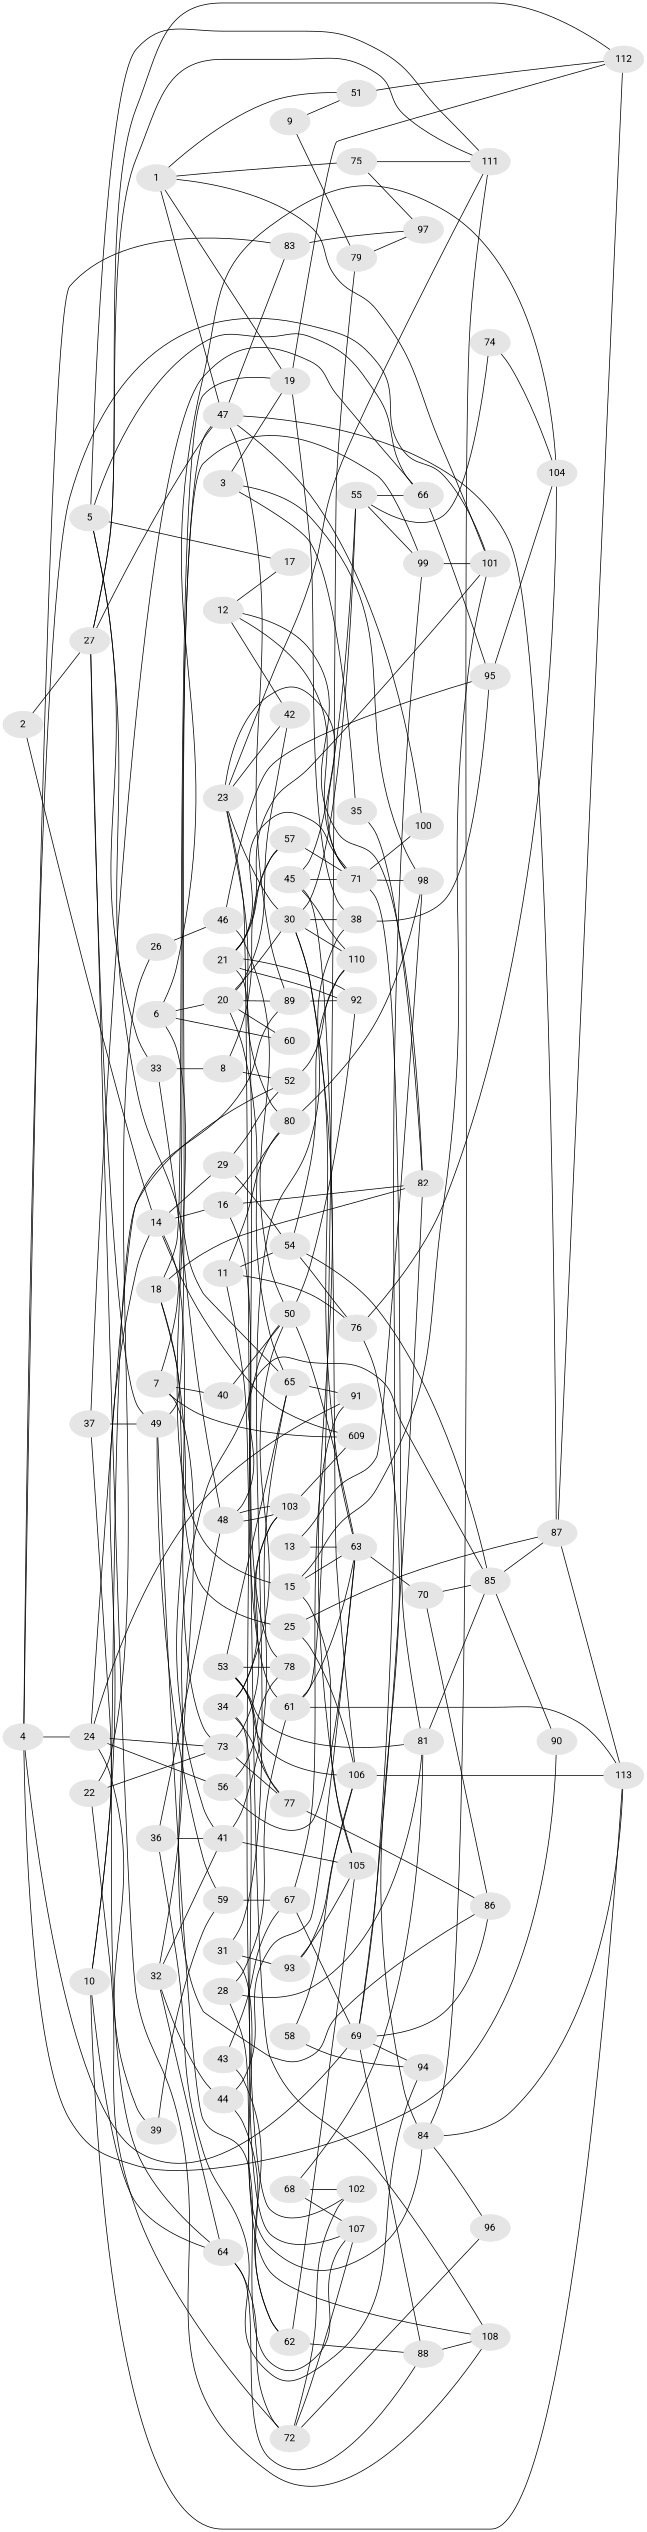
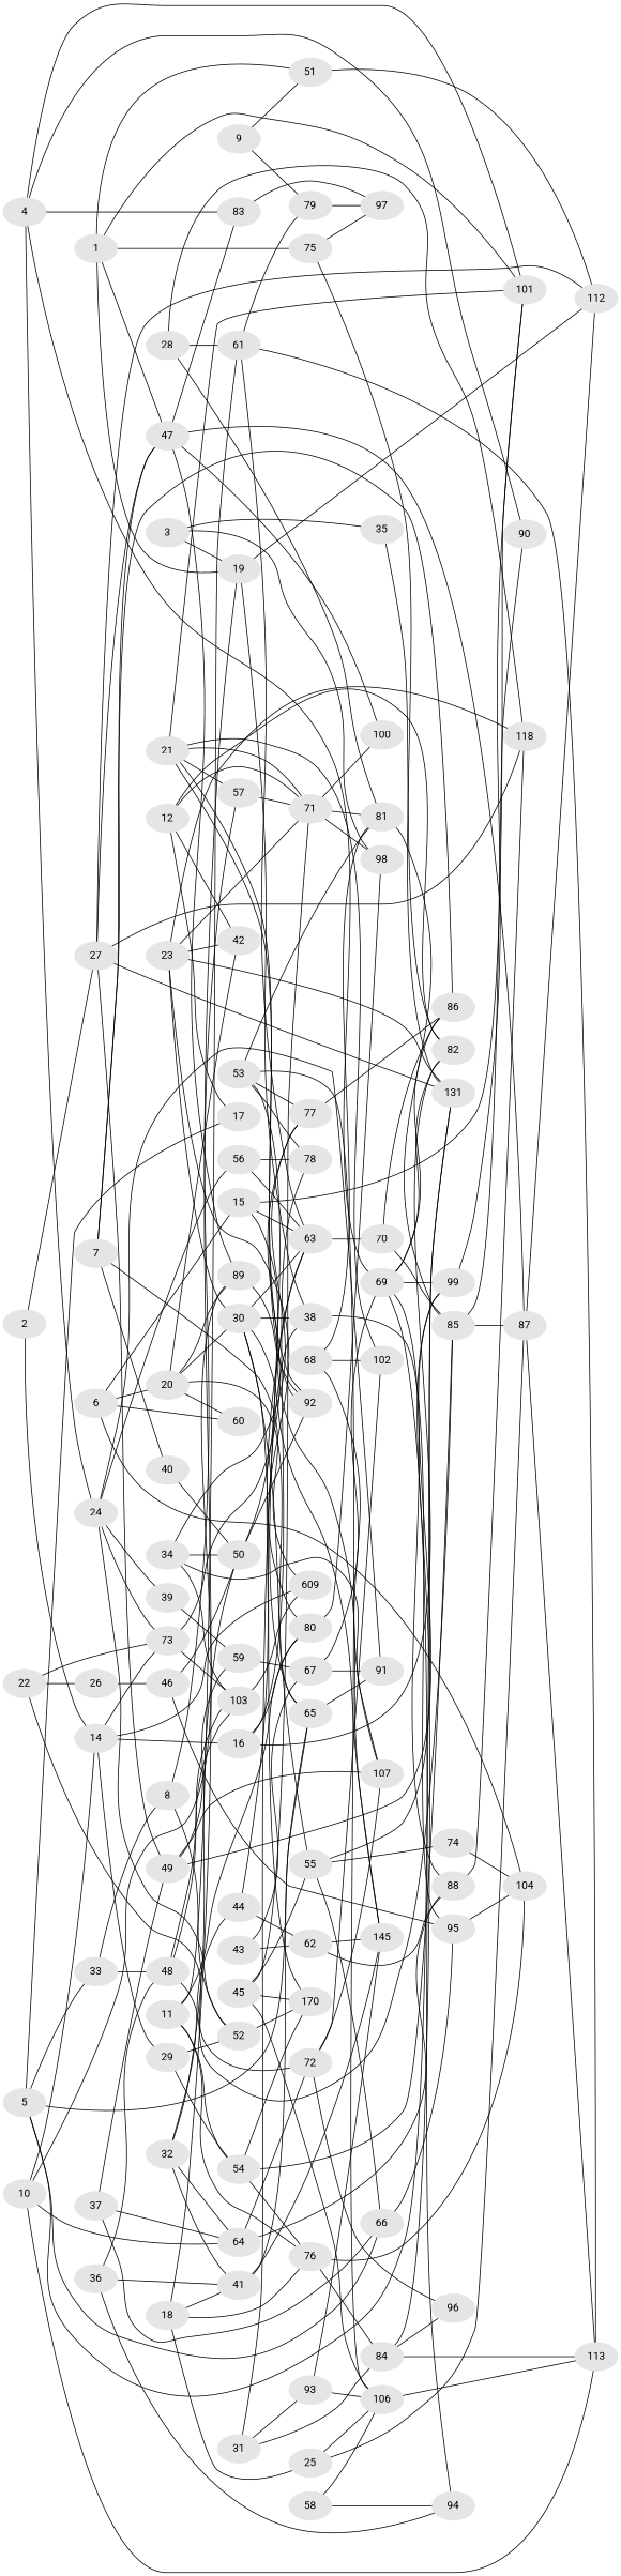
  graph {
    fontname=Roboto
    rankdir=LR
    node [color=gray90 fontname=Roboto style=filled]
    edge [fontname=Roboto]
    1
    19
    47
    51
    75
    101
    38
    112
    83
    89
    87
    100
-   111
+   111 [label=131]
    97
    2
    14
    27
    n18 [label=609]
    16
    29
    73
-   108
+   108 [label=118]
    49
    3
    35
    98
    82
    4
    24
    69
    90
    52
    39
    56
    91
    86
    94
    99
    88
    5
    17
    33
    65
    66
    8
    48
    95
    6
    15
    20
    60
    104
    63
-   105
+   105 [label=145]
    42
    30
    7
    40
    50
    57
-   110
+   110 [label=170]
    71
    9
    79
    10
    64
    113
    72
    92
    11
    54
    61
    76
    80
    85
    84
    12
    81
-   13
    70
    78
    77
    103
    18
    25
    41
    106
    55
    21
    102
    22
    26
    46
    107
    96
    23
    59
    28
    74
    31
    93
    32
    44
    62
    45
    34
    36
    37
    67
    43
    53
    58
    68
    1 -- 19
    1 -- 47
    1 -- 51
    1 -- 75
    1 -- 101
    19 -- 38
    19 -- 112
    47 -- 83
    47 -- 89
    47 -- 87
    47 -- 100
    51 -- 112
    75 -- 111
    75 -- 97
    38 -- 95
    83 -- 97
    89 -- 92
    87 -- 112
    87 -- 113
    2 -- 14
    2 -- 27
    14 -- n18
    14 -- 16
    14 -- 29
    14 -- 73
    27 -- 47
    27 -- 112
    27 -- 111
    27 -- 108
    27 -- 49
    16 -- 82
    16 -- 80
    16 -- 78
    29 -- 52
    29 -- 54
    73 -- 77
    73 -- 103
    49 -- 99
    49 -- 107
    49 -- 59
    3 -- 19
    3 -- 35
    3 -- 98
    35 -- 82
    4 -- 101
    4 -- 83
    4 -- 24
    4 -- 69
    4 -- 90
    24 -- 73
    24 -- 52
    24 -- 39
    24 -- 56
    24 -- 91
    69 -- 82
    69 -- 86
    69 -- 94
    69 -- 99
    69 -- 88
    52 -- 110
    39 -- 59
    56 -- 63
    56 -- 78
    99 -- 101
    88 -- 108
    5 -- 111
    5 -- 17
    5 -- 33
    5 -- 65
    5 -- 66
    33 -- 8
    33 -- 48
    65 -- 91
    66 -- 95
    8 -- 52
    8 -- 57
    48 -- 85
    48 -- 103
    48 -- 103
    95 -- 104
    6 -- 15
    6 -- 20
    6 -- 60
    6 -- 104
    15 -- 101
    15 -- 63
    15 -- 105
    20 -- 89
    20 -- 65
    20 -- 60
    20 -- 42
    20 -- 30
    63 -- 70
    30 -- 38
    30 -- 63
    30 -- 105
    30 -- 110
    30 -- 55
    7 -- 47
    7 -- n18
    7 -- 86
    7 -- 40
    40 -- 50
    50 -- 63
    50 -- 92
    57 -- 71
    71 -- 100
    71 -- 98
    71 -- 81
    9 -- 51
    9 -- 79
    79 -- 97
    10 -- 89
    10 -- 14
    10 -- 64
    10 -- 113
    64 -- 88
    64 -- 72
    72 -- 102
    72 -- 107
    72 -- 96
    11 -- 54
    11 -- 61
    11 -- 76
    11 -- 80
    54 -- 110
    54 -- 76
    54 -- 85
    61 -- 63
    61 -- 79
    61 -- 113
    76 -- 104
    76 -- 84
    80 -- 98
    85 -- 87
    85 -- 90
    84 -- 111
    84 -- 113
    84 -- 96
    12 -- 82
    12 -- 17
    12 -- 42
    12 -- 71
    81 -- 85
-   13 -- 98
-   13 -- 63
    70 -- 86
    70 -- 85
    77 -- 86
    103 -- n18
    18 -- 19
-   18 -- 82
+   18 -- 76
    18 -- 25
    18 -- 41
    25 -- 87
    25 -- 106
    41 -- 65
    41 -- 105
    106 -- 113
    55 -- 99
    55 -- 66
    55 -- 74
    21 -- 101
    21 -- 57
    21 -- 71
    21 -- 92
    21 -- 92
    21 -- 102
    22 -- 73
    22 -- 72
    22 -- 26
    26 -- 46
    46 -- 95
    46 -- 50
    23 -- 111
    23 -- 108
    23 -- 42
    23 -- 30
    23 -- 71
    23 -- 80
    59 -- 67
    28 -- 108
    28 -- 61
    28 -- 81
    74 -- 104
    31 -- 38
    31 -- 84
    31 -- 93
    93 -- 105
    93 -- 106
    32 -- 50
    32 -- 64
    32 -- 41
    32 -- 44
    44 -- 63
    44 -- 62
    62 -- 88
    62 -- 105
    45 -- 110
    45 -- 71
    45 -- 106
    45 -- 55
    34 -- 50
    34 -- 77
    34 -- 103
    34 -- 107
    36 -- 94
    36 -- 48
    36 -- 41
    37 -- 49
    37 -- 66
    37 -- 64
    67 -- 69
    67 -- 91
    43 -- 62
    43 -- 67
    53 -- 65
    53 -- 81
    53 -- 78
    53 -- 77
    53 -- 106
    58 -- 94
    58 -- 106
    68 -- 81
    68 -- 102
    68 -- 107
  }
